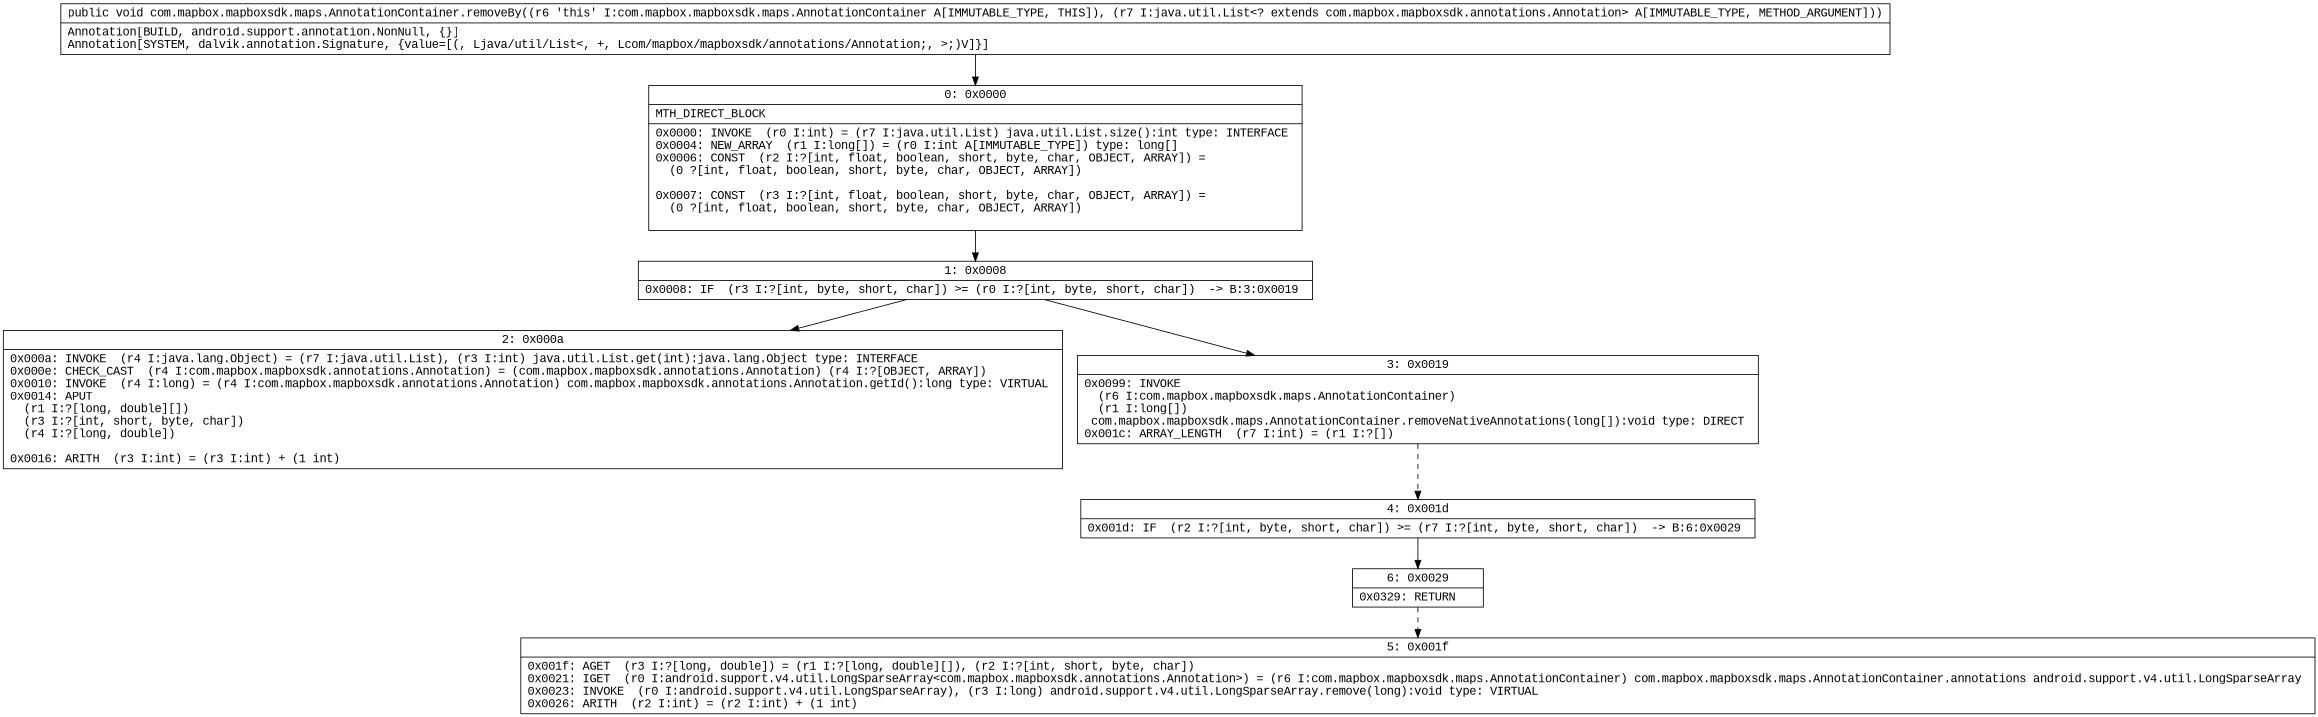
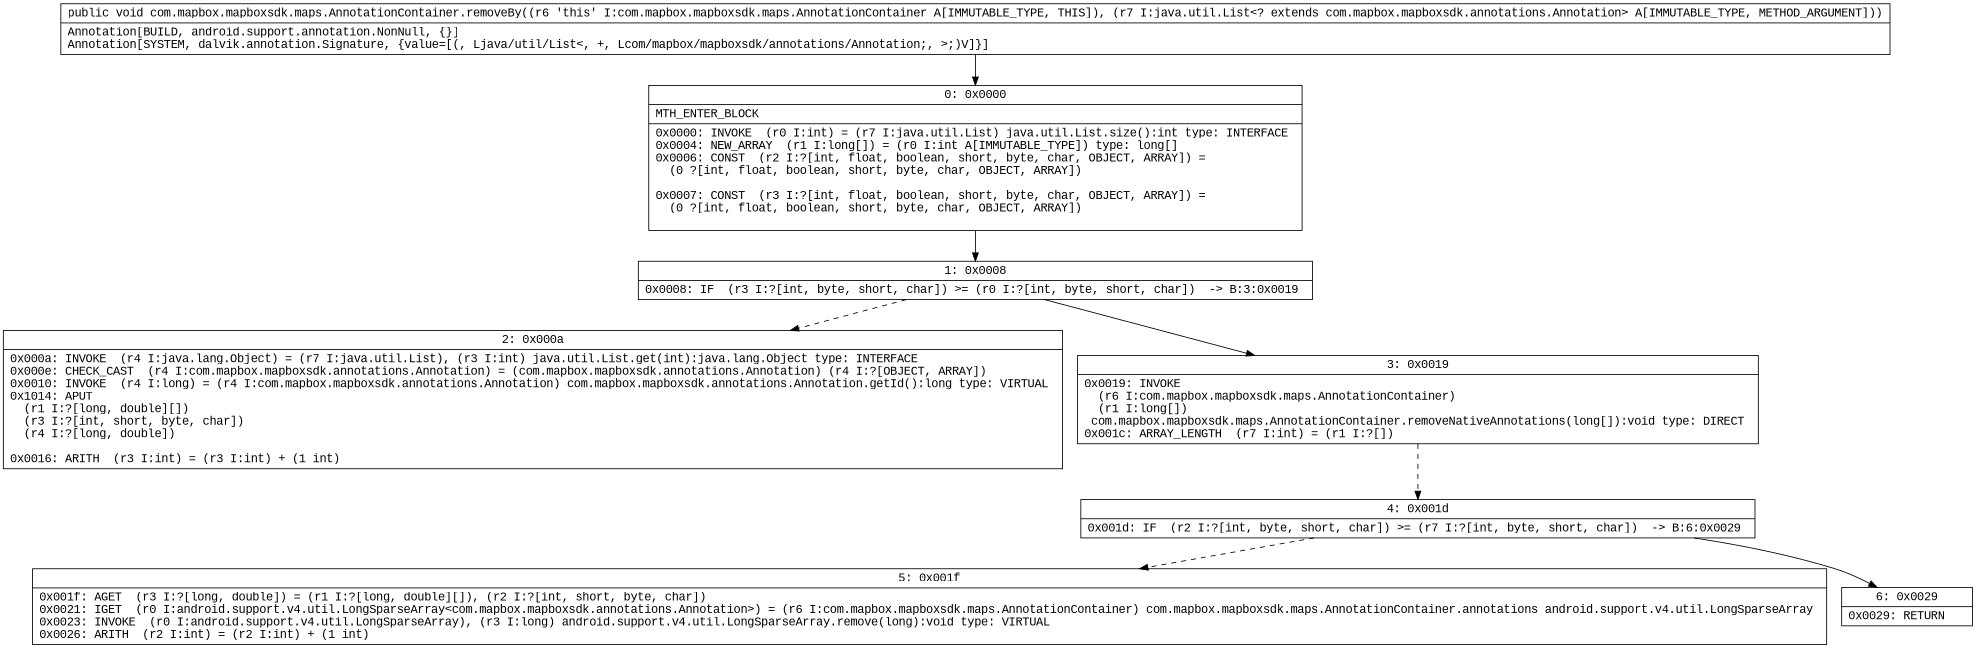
  digraph {
    fontname="Liberation Mono"
    node [fontname="Liberation Mono" shape=record]
    edge [fontname="Liberation Mono"]
-   n1 [label="{0\:\ 0x0000|MTH_DIRECT_BLOCK\l|0x0000: INVOKE  (r0 I:int) = (r7 I:java.util.List) java.util.List.size():int type: INTERFACE \l0x0004: NEW_ARRAY  (r1 I:long[]) = (r0 I:int A[IMMUTABLE_TYPE]) type: long[] \l0x0006: CONST  (r2 I:?[int, float, boolean, short, byte, char, OBJECT, ARRAY]) = \l  (0 ?[int, float, boolean, short, byte, char, OBJECT, ARRAY])\l \l0x0007: CONST  (r3 I:?[int, float, boolean, short, byte, char, OBJECT, ARRAY]) = \l  (0 ?[int, float, boolean, short, byte, char, OBJECT, ARRAY])\l \l}"]
+   n1 [label="{0\:\ 0x0000|MTH_ENTER_BLOCK\l|0x0000: INVOKE  (r0 I:int) = (r7 I:java.util.List) java.util.List.size():int type: INTERFACE \l0x0004: NEW_ARRAY  (r1 I:long[]) = (r0 I:int A[IMMUTABLE_TYPE]) type: long[] \l0x0006: CONST  (r2 I:?[int, float, boolean, short, byte, char, OBJECT, ARRAY]) = \l  (0 ?[int, float, boolean, short, byte, char, OBJECT, ARRAY])\l \l0x0007: CONST  (r3 I:?[int, float, boolean, short, byte, char, OBJECT, ARRAY]) = \l  (0 ?[int, float, boolean, short, byte, char, OBJECT, ARRAY])\l \l}"]
    n2 [label="{1\:\ 0x0008|0x0008: IF  (r3 I:?[int, byte, short, char]) \>= (r0 I:?[int, byte, short, char])  \-\> B:3:0x0019 \l}"]
-   n3 [label="{2\:\ 0x000a|0x000a: INVOKE  (r4 I:java.lang.Object) = (r7 I:java.util.List), (r3 I:int) java.util.List.get(int):java.lang.Object type: INTERFACE \l0x000e: CHECK_CAST  (r4 I:com.mapbox.mapboxsdk.annotations.Annotation) = (com.mapbox.mapboxsdk.annotations.Annotation) (r4 I:?[OBJECT, ARRAY]) \l0x0010: INVOKE  (r4 I:long) = (r4 I:com.mapbox.mapboxsdk.annotations.Annotation) com.mapbox.mapboxsdk.annotations.Annotation.getId():long type: VIRTUAL \l0x0014: APUT  \l  (r1 I:?[long, double][])\l  (r3 I:?[int, short, byte, char])\l  (r4 I:?[long, double])\l \l0x0016: ARITH  (r3 I:int) = (r3 I:int) + (1 int) \l}"]
-   n4 [label="{3\:\ 0x0019|0x0099: INVOKE  \l  (r6 I:com.mapbox.mapboxsdk.maps.AnnotationContainer)\l  (r1 I:long[])\l com.mapbox.mapboxsdk.maps.AnnotationContainer.removeNativeAnnotations(long[]):void type: DIRECT \l0x001c: ARRAY_LENGTH  (r7 I:int) = (r1 I:?[]) \l}"]
+   n3 [label="{2\:\ 0x000a|0x000a: INVOKE  (r4 I:java.lang.Object) = (r7 I:java.util.List), (r3 I:int) java.util.List.get(int):java.lang.Object type: INTERFACE \l0x000e: CHECK_CAST  (r4 I:com.mapbox.mapboxsdk.annotations.Annotation) = (com.mapbox.mapboxsdk.annotations.Annotation) (r4 I:?[OBJECT, ARRAY]) \l0x0010: INVOKE  (r4 I:long) = (r4 I:com.mapbox.mapboxsdk.annotations.Annotation) com.mapbox.mapboxsdk.annotations.Annotation.getId():long type: VIRTUAL \l0x1014: APUT  \l  (r1 I:?[long, double][])\l  (r3 I:?[int, short, byte, char])\l  (r4 I:?[long, double])\l \l0x0016: ARITH  (r3 I:int) = (r3 I:int) + (1 int) \l}"]
+   n4 [label="{3\:\ 0x0019|0x0019: INVOKE  \l  (r6 I:com.mapbox.mapboxsdk.maps.AnnotationContainer)\l  (r1 I:long[])\l com.mapbox.mapboxsdk.maps.AnnotationContainer.removeNativeAnnotations(long[]):void type: DIRECT \l0x001c: ARRAY_LENGTH  (r7 I:int) = (r1 I:?[]) \l}"]
    n5 [label="{4\:\ 0x001d|0x001d: IF  (r2 I:?[int, byte, short, char]) \>= (r7 I:?[int, byte, short, char])  \-\> B:6:0x0029 \l}"]
    n6 [label="{5\:\ 0x001f|0x001f: AGET  (r3 I:?[long, double]) = (r1 I:?[long, double][]), (r2 I:?[int, short, byte, char]) \l0x0021: IGET  (r0 I:android.support.v4.util.LongSparseArray\<com.mapbox.mapboxsdk.annotations.Annotation\>) = (r6 I:com.mapbox.mapboxsdk.maps.AnnotationContainer) com.mapbox.mapboxsdk.maps.AnnotationContainer.annotations android.support.v4.util.LongSparseArray \l0x0023: INVOKE  (r0 I:android.support.v4.util.LongSparseArray), (r3 I:long) android.support.v4.util.LongSparseArray.remove(long):void type: VIRTUAL \l0x0026: ARITH  (r2 I:int) = (r2 I:int) + (1 int) \l}"]
-   n7 [label="{6\:\ 0x0029|0x0329: RETURN   \l}"]
+   n7 [label="{6\:\ 0x0029|0x0029: RETURN   \l}"]
    n8 [label="{public void com.mapbox.mapboxsdk.maps.AnnotationContainer.removeBy((r6 'this' I:com.mapbox.mapboxsdk.maps.AnnotationContainer A[IMMUTABLE_TYPE, THIS]), (r7 I:java.util.List\<? extends com.mapbox.mapboxsdk.annotations.Annotation\> A[IMMUTABLE_TYPE, METHOD_ARGUMENT]))  | Annotation[BUILD, android.support.annotation.NonNull, \{\}]\lAnnotation[SYSTEM, dalvik.annotation.Signature, \{value=[(, Ljava\/util\/List\<, +, Lcom\/mapbox\/mapboxsdk\/annotations\/Annotation;, \>;)V]\}]\l}"]
    n1 -> n2
-   n2 -> n3 [style=solid]
+   n2 -> n3 [style=dashed]
    n2 -> n4
    n4 -> n5 [style=dashed]
-   n7 -> n6 [style=dashed]
+   n5 -> n6 [style=dashed]
    n5 -> n7
    n8 -> n1
  }
